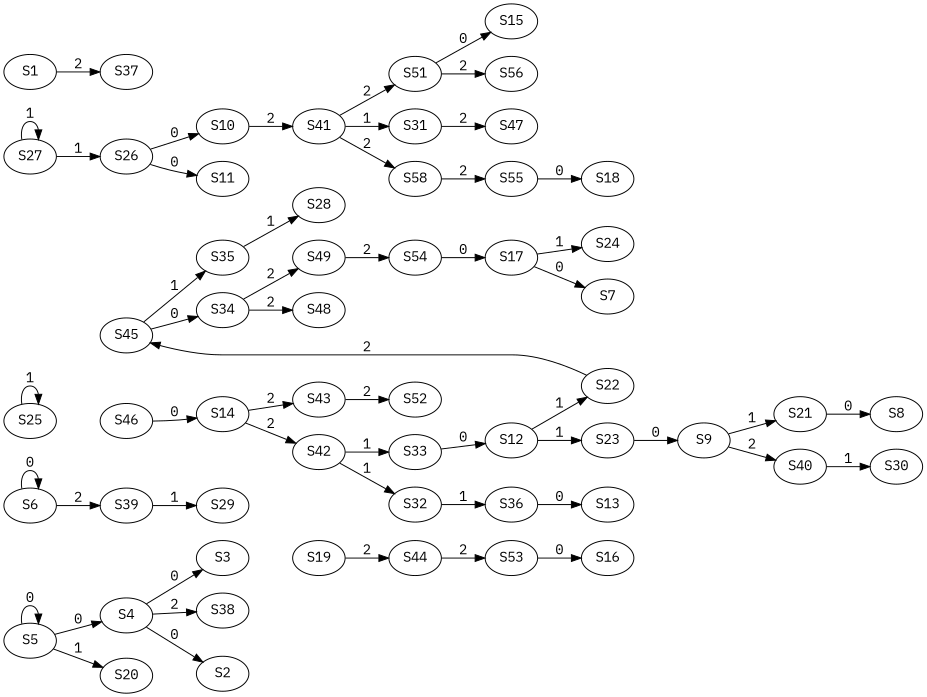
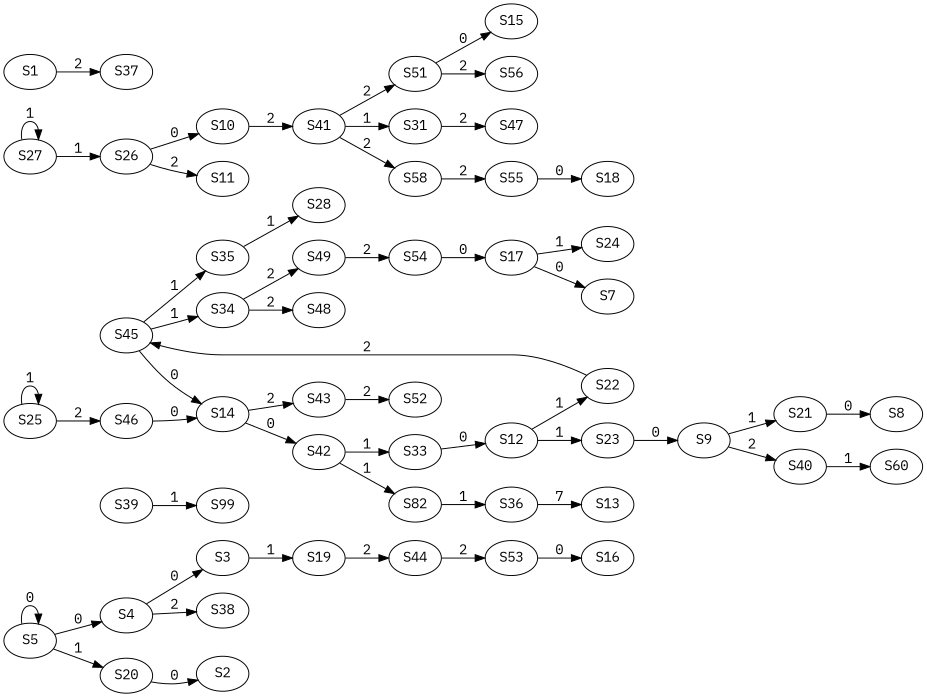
  strict digraph {
    fontname="IBM Plex Mono"
    rankdir=LR
    node [fontname="IBM Plex Mono"]
    edge [fontname="IBM Plex Mono"]
    S4
    S2
    S3
    S38
    S19
    S44
    S5
    S20
-   S6
    S39
-   S29
+   S29 [label=S99]
    S17
    S7
    S24
    S21
    S8
    S23
    S9
    S40
-   S30
+   S30 [label=S60]
    S26
    S10
    S11
    S41
    S51
    S31
    n27 [label=S58]
    S33
    S12
    S22
    S45
    S36
    S13
    S46
    S14
    S42
    S43
-   S32
+   S32 [label=S82]
    S52
    S15
    S56
    S53
    S16
    S54
    S55
    S18
    S35
    S34
    S25
    S27
    S28
    S47
    S48
    S49
    S1
    S37
-   S4 -> S2 [label=0]
+   S20 -> S2 [label=0]
    S4 -> S3 [label=0]
    S4 -> S38 [label=2]
+   S3 -> S19 [label=1]
    S19 -> S44 [label=2]
    S44 -> S53 [label=2]
    S5 -> S4 [label=0]
    S5 -> S5 [label=0]
    S5 -> S20 [label=1]
-   S6 -> S6 [label=0]
-   S6 -> S39 [label=2]
    S39 -> S29 [label=1]
    S17 -> S7 [label=0]
    S17 -> S24 [label=1]
    S21 -> S8 [label=0]
    S23 -> S9 [label=0]
    S9 -> S21 [label=1]
    S9 -> S40 [label=2]
    S40 -> S30 [label=1]
    S26 -> S10 [label=0]
-   S26 -> S11 [label=0]
+   S26 -> S11 [label=2]
    S10 -> S41 [label=2]
    S41 -> S51 [label=2]
    S41 -> S31 [label=1]
    S41 -> n27 [label=2]
    S51 -> S15 [label=0]
    S51 -> S56 [label=2]
    S31 -> S47 [label=2]
    n27 -> S55 [label=2]
    S33 -> S12 [label=0]
    S12 -> S23 [label=1]
    S12 -> S22 [label=1]
    S22 -> S45 [label=2]
+   S45 -> S14 [label=0]
    S45 -> S35 [label=1]
-   S45 -> S34 [label=0]
-   S36 -> S13 [label=0]
+   S45 -> S34 [label=1]
+   S36 -> S13 [label=7]
    S46 -> S14 [label=0]
-   S14 -> S42 [label=2]
+   S14 -> S42 [label=0]
    S14 -> S43 [label=2]
    S42 -> S33 [label=1]
    S42 -> S32 [label=1]
    S43 -> S52 [label=2]
    S32 -> S36 [label=1]
    S53 -> S16 [label=0]
    S54 -> S17 [label=0]
    S55 -> S18 [label=0]
    S35 -> S28 [label=1]
    S34 -> S48 [label=2]
    S34 -> S49 [label=2]
+   S25 -> S46 [label=2]
    S25 -> S25 [label=1]
    S27 -> S26 [label=1]
    S27 -> S27 [label=1]
    S49 -> S54 [label=2]
    S1 -> S37 [label=2]
  }
